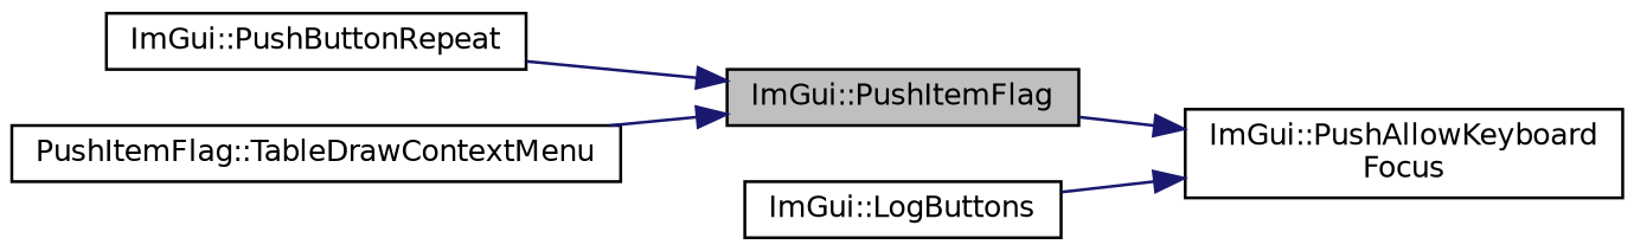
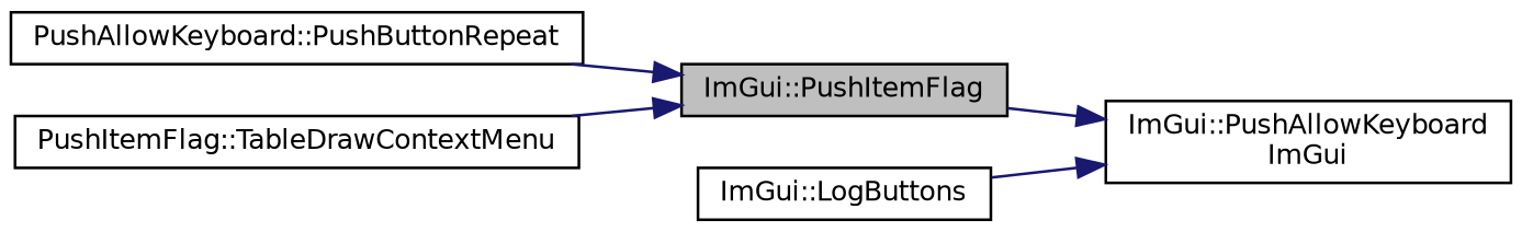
  digraph {
    fontname="DejaVu Sans"
    rankdir=RL
    node [color=black fillcolor=white fontname="DejaVu Sans" fontsize=10 shape=record style=filled]
    edge [color=midnightblue dir=back fontname="DejaVu Sans" fontsize=10 labelfontname=Helvetica labelfontsize=10 style=solid]
    n1 [fillcolor=grey75 fontcolor=black height=0.2 label="ImGui::PushItemFlag" width=0.4]
-   n2 [height=0.2 label="ImGui::PushButtonRepeat" width=0.4]
+   n2 [height=0.2 label="PushAllowKeyboard::PushButtonRepeat" width=0.4]
    n3 [height=0.2 label="PushItemFlag::TableDrawContextMenu" width=0.4]
-   n4 [height=0.2 label="ImGui::PushAllowKeyboard\lFocus" width=0.4]
+   n4 [height=0.2 label="ImGui::PushAllowKeyboard\lImGui" width=0.4]
    n5 [height=0.2 label="ImGui::LogButtons" width=0.4]
    n1 -> n2
    n1 -> n3
    n4 -> n1
    n4 -> n5
  }
